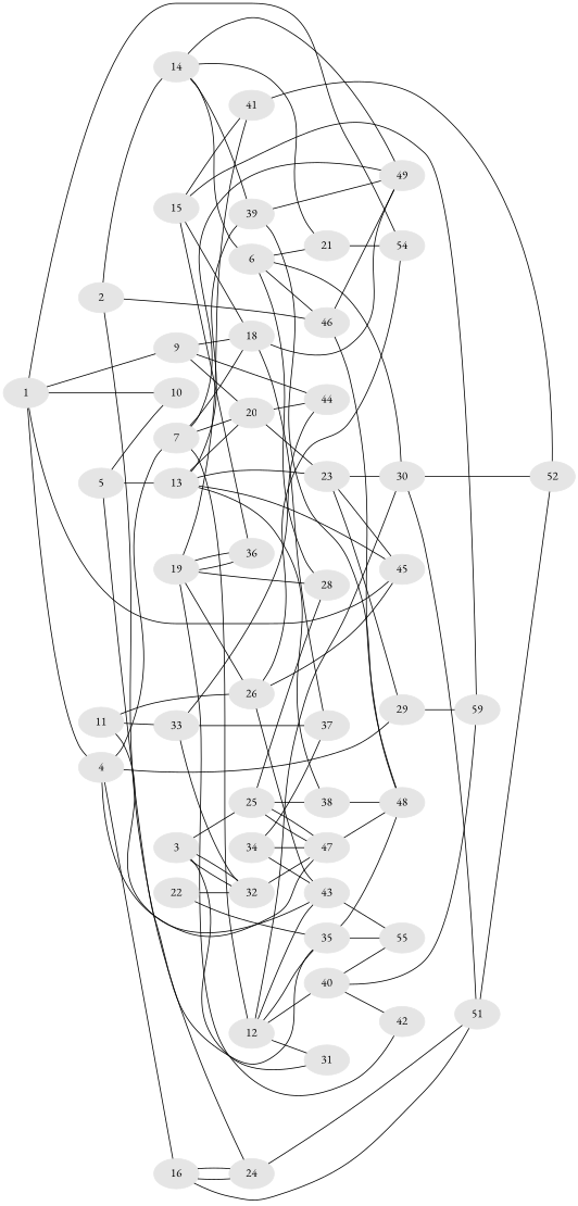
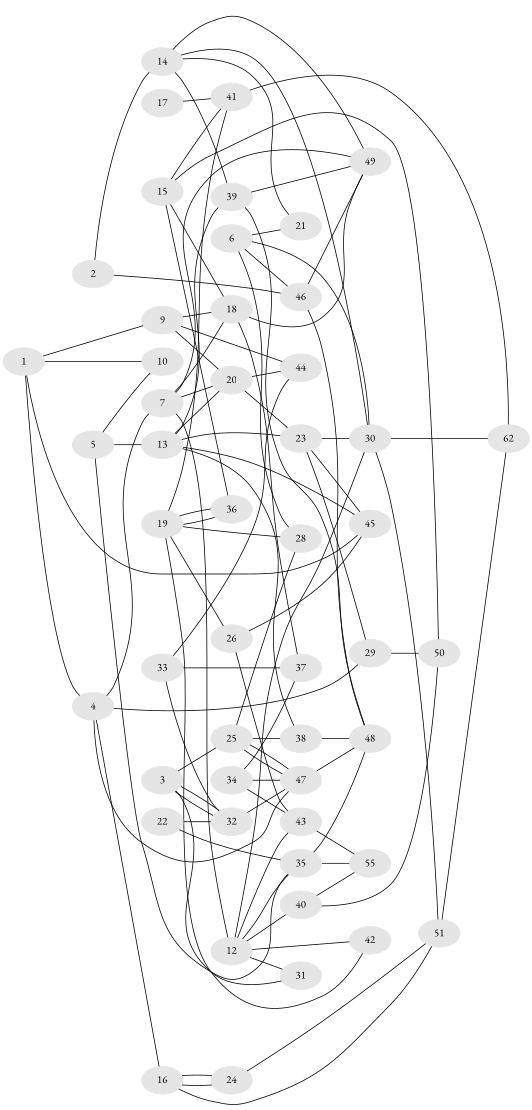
  graph {
    fontname="EB Garamond"
    rankdir=LR
    node [color=gray90 fontname="EB Garamond" style=filled]
    edge [fontname="EB Garamond"]
    1
    4
    9
    10
    45
-   54
    7
    16
    29
    47
    18
    20
    44
    2
    14
    24
    46
    21
    30
    49
    39
    51
    48
    3
    25
    31
    32
    28
    38
    12
-   50 [label=59]
+   50
    5
    13
    35
    23
    n36 [label=55]
    6
-   52
+   52 [label=62]
    43
    40
    42
    37
-   11
    26
    33
    15
    36
    41
+   17
    19
    22
    34
    1 -- 4
    1 -- 9
    1 -- 10
    1 -- 45
-   1 -- 54
    4 -- 7
    4 -- 16
    4 -- 29
    4 -- 47
    9 -- 18
    9 -- 20
    9 -- 44
    7 -- 18
    7 -- 20
    7 -- 49
    7 -- 12
    16 -- 24
    16 -- 24
    16 -- 51
    29 -- 50
    47 -- 48
    18 -- 49
    18 -- 37
    20 -- 44
    20 -- 23
    2 -- 14
-   2 -- 24
    2 -- 46
    14 -- 21
-   14 -- 6
+   14 -- 30
    14 -- 49
    14 -- 39
    24 -- 51
    46 -- 49
    46 -- 48
-   21 -- 54
    30 -- 51
    30 -- 52
    39 -- 49
    39 -- 48
    51 -- 52
    3 -- 25
    3 -- 31
    3 -- 32
    3 -- 32
    25 -- 47
    25 -- 47
    25 -- 28
    25 -- 38
    32 -- 47
    38 -- 48
    12 -- 30
    12 -- 31
    12 -- 35
    12 -- 43
    12 -- 40
-   40 -- 42
+   12 -- 42
    5 -- 10
    5 -- 13
    5 -- 35
    13 -- 45
    13 -- 20
    13 -- 39
    13 -- 38
    13 -- 23
    35 -- 48
    35 -- n36
    23 -- 45
    23 -- 29
    23 -- 30
    6 -- 46
    6 -- 21
    6 -- 30
    6 -- 28
    43 -- n36
    40 -- 50
    40 -- n36
-   11 -- 43
-   11 -- 26
-   11 -- 33
    26 -- 45
-   26 -- 54
    26 -- 43
    33 -- 44
    33 -- 32
    33 -- 37
    15 -- 18
    15 -- 50
    15 -- 36
    15 -- 41
    41 -- 52
+   17 -- 41
    19 -- 28
    19 -- 42
    19 -- 26
    19 -- 36
    19 -- 36
    19 -- 41
    22 -- 32
    22 -- 35
    34 -- 47
    34 -- 43
    34 -- 37
  }
